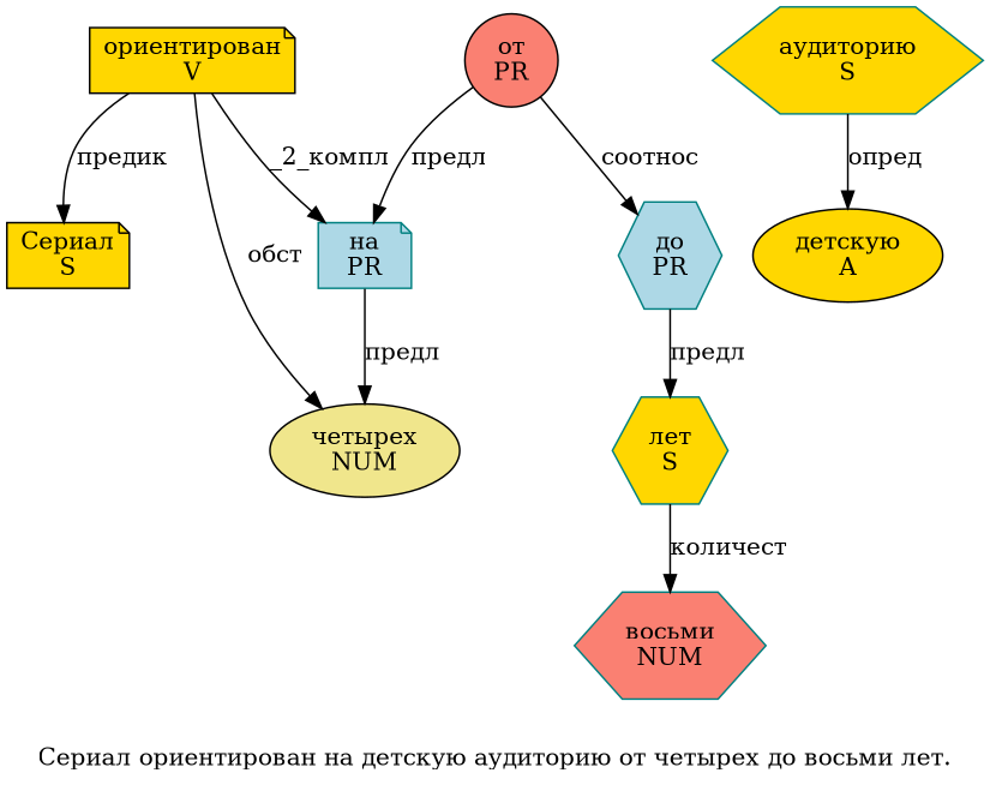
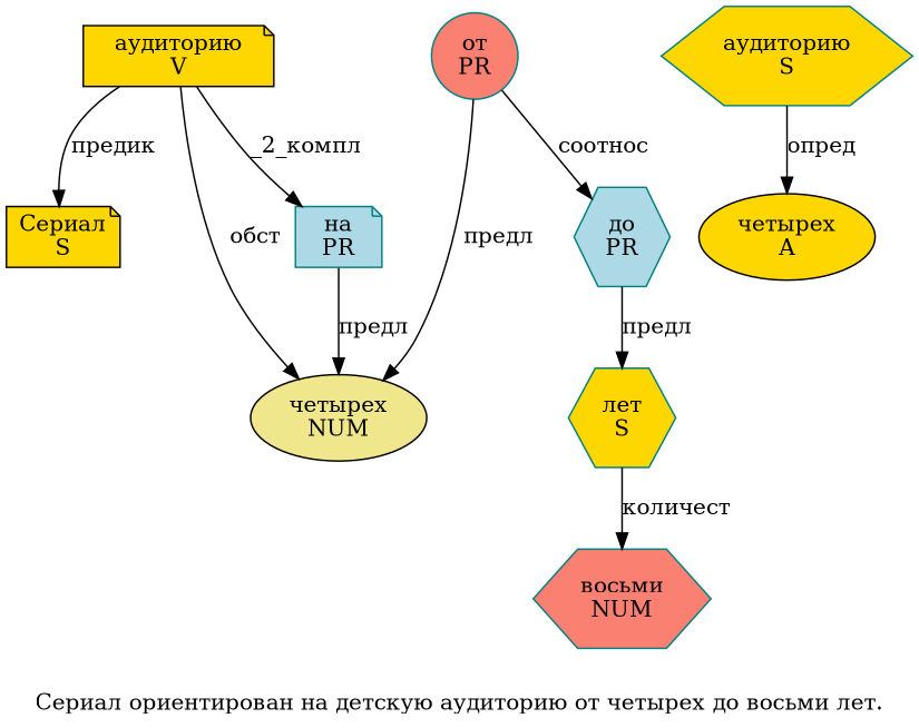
  digraph {
    label="Сериал ориентирован на детскую аудиторию от четырех до восьми лет."
    node [color=teal fillcolor=gold penwidth=1 shape=hexagon style=filled]
    n1 [color=black label="Сериал\nS" shape=note]
-   n2 [color=black label="ориентирован\nV" shape=note]
+   n2 [color=black label="аудиторию\nV" shape=note]
    n3 [fillcolor=lightblue label="на\nPR" shape=note]
    n4 [color=black fillcolor=khaki label="четырех\nNUM" shape=ellipse]
-   n5 [color=black fillcolor=salmon label="от\nPR" shape=ellipse]
+   n5 [fillcolor=salmon label="от\nPR" shape=ellipse]
    n6 [fillcolor=lightblue label="до\nPR"]
    n7 [label="аудиторию\nS"]
-   n8 [color=black label="детскую\nA" shape=ellipse]
+   n8 [color=black label="четырех\nA" shape=ellipse]
    n9 [label="лет\nS"]
    n10 [fillcolor=salmon label="восьми\nNUM"]
    n2 -> n1 [label="предик"]
    n2 -> n3 [label="_2_компл"]
    n2 -> n4 [label="обст"]
    n3 -> n4 [label="предл"]
-   n5 -> n3 [label="предл"]
+   n5 -> n4 [label="предл"]
    n5 -> n6 [label="соотнос"]
    n6 -> n9 [label="предл"]
    n7 -> n8 [label="опред"]
    n9 -> n10 [label="количест"]
  }
